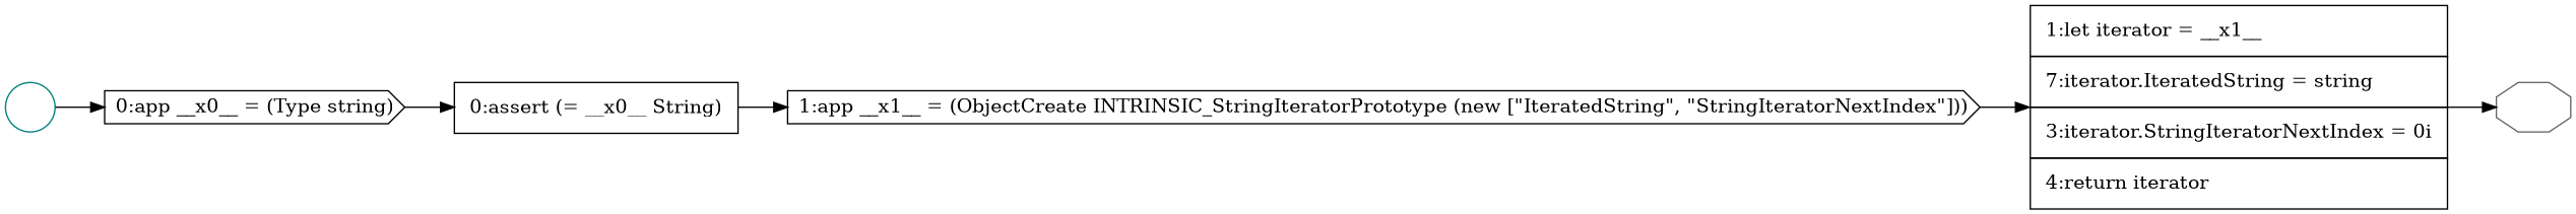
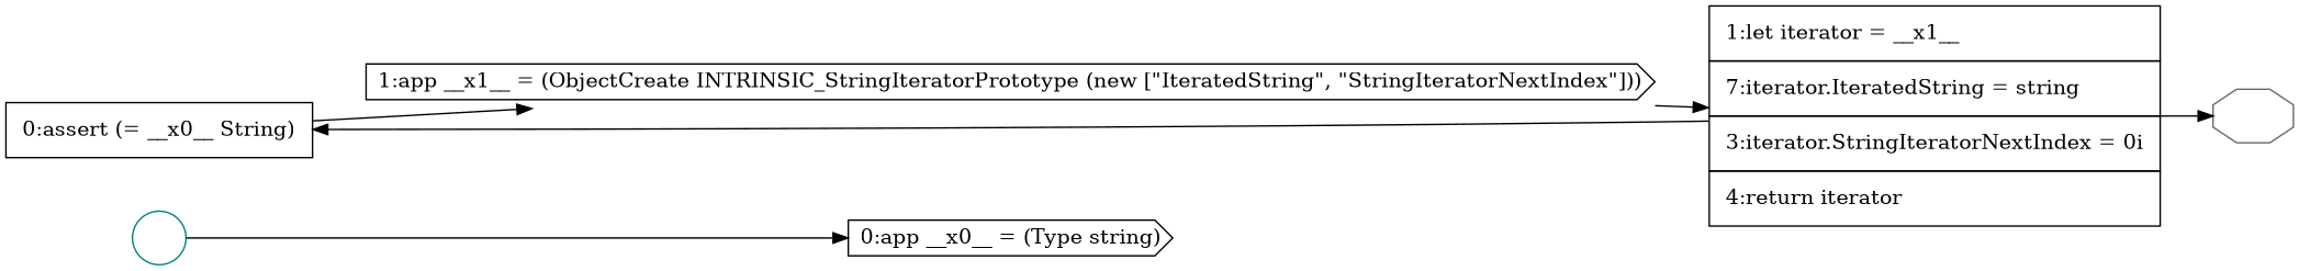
  digraph {
    rankdir=LR
    node [color=black fillcolor=white shape=cds style=filled]
    edge [color=black]
    n1 [label=<<font color="black">0:app __x0__ = (Type string)</font>>]
    n2 [label=<<font color="black">     <table border="0" cellborder="1" cellspacing="0" cellpadding="10">       <tr><td align="left">0:assert (= __x0__ String)</td></tr>     </table>   </font>> margin=0 shape=none]
    n3 [label=<<font color="black">1:app __x1__ = (ObjectCreate INTRINSIC_StringIteratorPrototype (new [&quot;IteratedString&quot;, &quot;StringIteratorNextIndex&quot;]))</font>>]
    n4 [label=<<font color="black">     <table border="0" cellborder="1" cellspacing="0" cellpadding="10">       <tr><td align="left">1:let iterator = __x1__</td></tr>       <tr><td align="left">7:iterator.IteratedString = string</td></tr>       <tr><td align="left">3:iterator.StringIteratorNextIndex = 0i</td></tr>       <tr><td align="left">4:return iterator</td></tr>     </table>   </font>> margin=0 shape=none]
    n5 [color=gray40 label=" " shape=octagon]
    n6 [color=teal label=" " shape=circle]
-   n1 -> n2
+   n4 -> n2
    n2 -> n3
    n3 -> n4
    n4 -> n5
    n6 -> n1
  }
